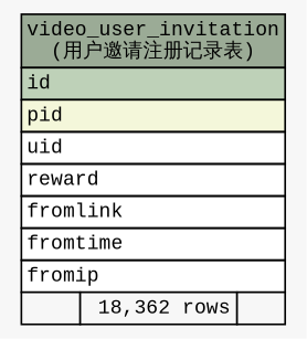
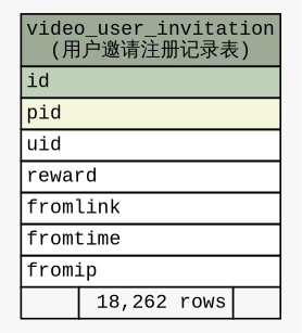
  digraph {
    bgcolor="#f7f7f7"
    fontname="Liberation Mono"
    fontsize=11
    nodesep=0.18
    rankdir=RL
    ranksep=0.46
-   n1 [fontname="Liberation Mono" fontsize=11 label=<     <TABLE BORDER="0" CELLBORDER="1" CELLSPACING="0" BGCOLOR="#ffffff">       <TR><TD COLSPAN="3" BGCOLOR="#9bab96" ALIGN="CENTER">video_user_invitation<br/>(用户邀请注册记录表)</TD></TR>       <TR><TD PORT="id" COLSPAN="3" BGCOLOR="#bed1b8" ALIGN="LEFT">id</TD></TR>       <TR><TD PORT="pid" COLSPAN="3" BGCOLOR="#f4f7da" ALIGN="LEFT">pid</TD></TR>       <TR><TD PORT="uid" COLSPAN="3" ALIGN="LEFT">uid</TD></TR>       <TR><TD PORT="reward" COLSPAN="3" ALIGN="LEFT">reward</TD></TR>       <TR><TD PORT="fromlink" COLSPAN="3" ALIGN="LEFT">fromlink</TD></TR>       <TR><TD PORT="fromtime" COLSPAN="3" ALIGN="LEFT">fromtime</TD></TR>       <TR><TD PORT="fromip" COLSPAN="3" ALIGN="LEFT">fromip</TD></TR>       <TR><TD ALIGN="LEFT" BGCOLOR="#f7f7f7">  </TD><TD ALIGN="RIGHT" BGCOLOR="#f7f7f7">18,362 rows</TD><TD ALIGN="RIGHT" BGCOLOR="#f7f7f7">  </TD></TR>     </TABLE>> shape=plaintext]
+   n1 [fontname="Liberation Mono" fontsize=11 label=<     <TABLE BORDER="0" CELLBORDER="1" CELLSPACING="0" BGCOLOR="#ffffff">       <TR><TD COLSPAN="3" BGCOLOR="#9bab96" ALIGN="CENTER">video_user_invitation<br/>(用户邀请注册记录表)</TD></TR>       <TR><TD PORT="id" COLSPAN="3" BGCOLOR="#bed1b8" ALIGN="LEFT">id</TD></TR>       <TR><TD PORT="pid" COLSPAN="3" BGCOLOR="#f4f7da" ALIGN="LEFT">pid</TD></TR>       <TR><TD PORT="uid" COLSPAN="3" ALIGN="LEFT">uid</TD></TR>       <TR><TD PORT="reward" COLSPAN="3" ALIGN="LEFT">reward</TD></TR>       <TR><TD PORT="fromlink" COLSPAN="3" ALIGN="LEFT">fromlink</TD></TR>       <TR><TD PORT="fromtime" COLSPAN="3" ALIGN="LEFT">fromtime</TD></TR>       <TR><TD PORT="fromip" COLSPAN="3" ALIGN="LEFT">fromip</TD></TR>       <TR><TD ALIGN="LEFT" BGCOLOR="#f7f7f7">  </TD><TD ALIGN="RIGHT" BGCOLOR="#f7f7f7">18,262 rows</TD><TD ALIGN="RIGHT" BGCOLOR="#f7f7f7">  </TD></TR>     </TABLE>> shape=plaintext]
  }
